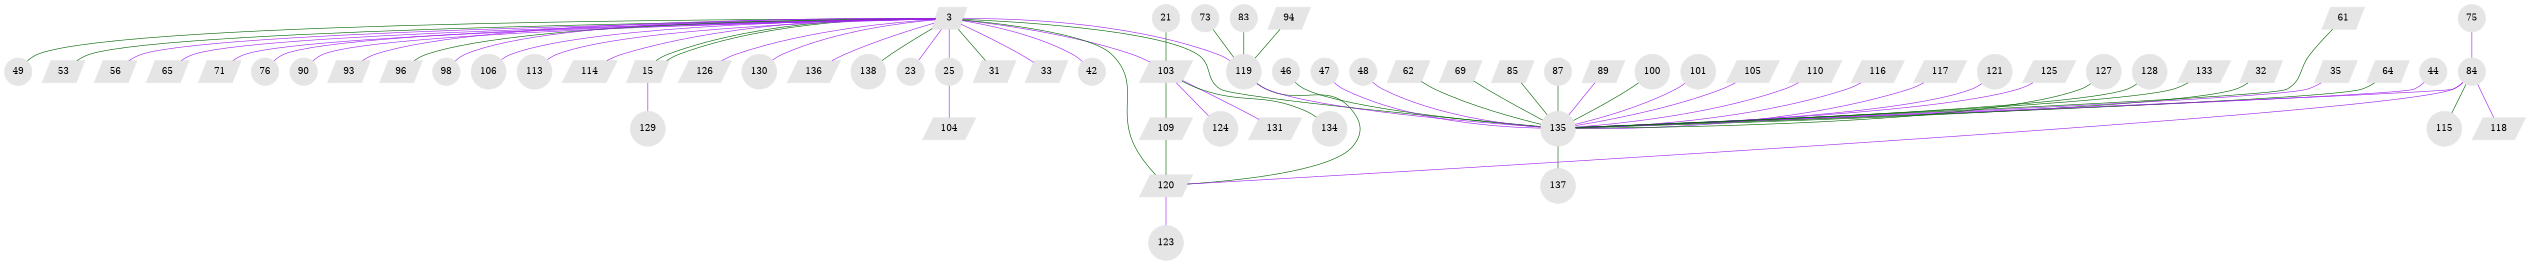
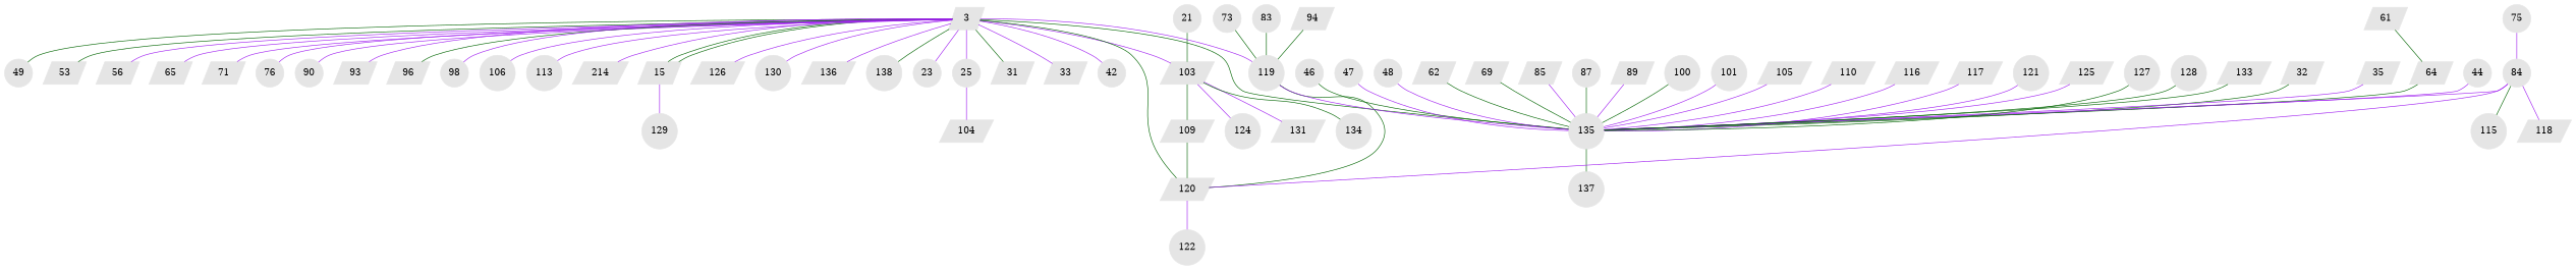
  graph {
    node [color=gray90 shape=parallelogram style=filled]
    edge [color=purple]
    3 [super="+2"]
    15
    23 [shape=circle]
    25 [shape=circle]
    31
    33
    42 [shape=circle]
    49 [shape=circle]
    53
    56
    65 [super="+60"]
    71
    76 [shape=circle]
    90 [shape=circle]
    n15 [label=93 super="+20"]
    96
    98 [shape=circle]
    103 [super="+82+12"]
    106 [shape=circle]
    113 [shape=circle]
-   114
+   114 [label=214]
    119 [shape=circle super="+99+68"]
    120 [super="+91"]
    126
    130 [shape=circle]
    135 [shape=circle super="+112+108+132+123+111"]
    136
    138 [shape=circle super="+88"]
    129 [shape=circle]
    104
    109
    124 [shape=circle]
    131
    134 [shape=circle]
-   122 [shape=circle label=123]
+   122 [shape=circle]
    137 [shape=circle super="+37+45+107"]
    21 [shape=circle]
    32
    35
    44 [shape=circle super="+18"]
    46 [shape=circle]
    47 [shape=circle]
    48 [shape=circle]
    61
    62
    64
    69
    73 [shape=circle]
    84 [shape=circle super="+41+27+51+55+63"]
    115 [shape=circle]
    118
    75 [shape=circle]
    83 [shape=circle super="+78"]
    85
    87 [shape=circle]
    89
    94 [super="+93"]
    100 [shape=circle]
    101 [shape=circle]
    105
    110
    116
    117
    121 [shape=circle]
    125
    127 [shape=circle]
    128 [shape=circle super="+52"]
    133 [super="+34+39+74+86"]
    3 -- 15 [color=darkgreen weight=2]
    3 -- 15 [color=darkgreen]
    3 -- 23
    3 -- 25 [weight=2]
    3 -- 31 [color=darkgreen]
    3 -- 33
    3 -- 42
    3 -- 49 [color=darkgreen]
    3 -- 53 [color=darkgreen]
    3 -- 56
    3 -- 65
    3 -- 71
    3 -- 76
    3 -- 90
    3 -- n15
    3 -- 96 [color=darkgreen]
    3 -- 98
    3 -- 103 [weight=5]
    3 -- 106 [weight=2]
    3 -- 113
    3 -- 114
    3 -- 119
    3 -- 120 [color=darkgreen weight=2]
    3 -- 126
    3 -- 130
    3 -- 135 [color=darkgreen weight=12]
    3 -- 136
    3 -- 138 [color=darkgreen]
    15 -- 129
    25 -- 104
    103 -- 109 [color=darkgreen]
    103 -- 124
    103 -- 131
    103 -- 134 [color=darkgreen]
    119 -- 120 [color=darkgreen weight=2]
    119 -- 135 [weight=2]
    120 -- 122
    135 -- 137 [color=darkgreen]
    109 -- 120 [color=darkgreen weight=2]
    21 -- 103 [color=darkgreen]
    32 -- 135 [color=darkgreen]
    35 -- 135
    44 -- 135
    46 -- 135 [color=darkgreen]
    47 -- 135
    48 -- 135 [weight=2]
-   61 -- 135 [color=darkgreen]
+   61 -- 64 [color=darkgreen]
    62 -- 135 [color=darkgreen]
    64 -- 135 [color=darkgreen]
    69 -- 135 [color=darkgreen]
    73 -- 119 [color=darkgreen]
    84 -- 120
    84 -- 135 [weight=4]
    84 -- 115 [color=darkgreen]
    84 -- 118
    75 -- 84
    83 -- 119 [color=darkgreen]
-   85 -- 135 [color=darkgreen]
+   85 -- 135
    87 -- 135 [color=darkgreen]
    89 -- 135
    94 -- 119 [color=darkgreen]
    100 -- 135 [color=darkgreen]
    101 -- 135
    105 -- 135
    110 -- 135
    116 -- 135
    117 -- 135
    121 -- 135
    125 -- 135
    127 -- 135 [color=darkgreen]
    128 -- 135 [color=darkgreen]
    133 -- 135 [color=darkgreen]
  }
